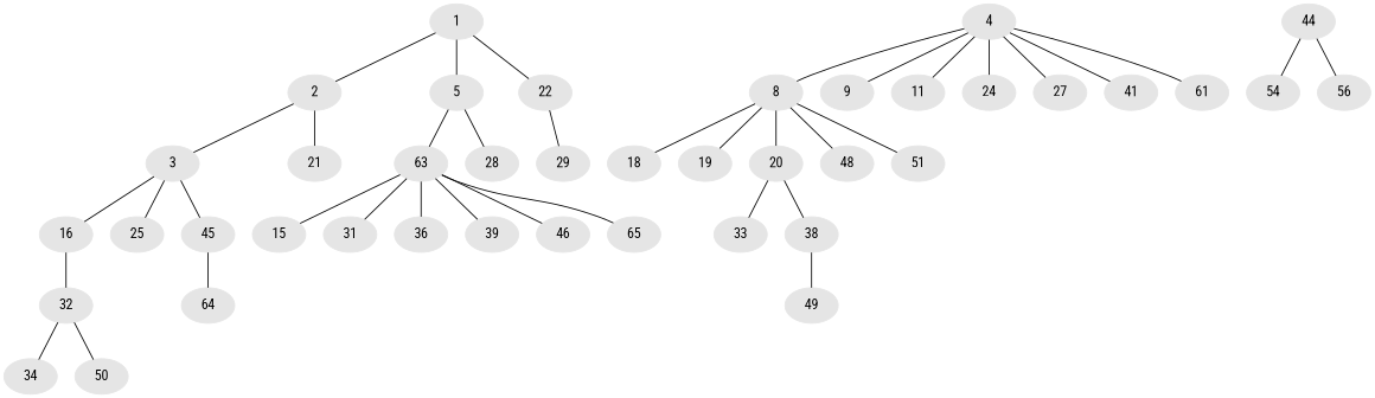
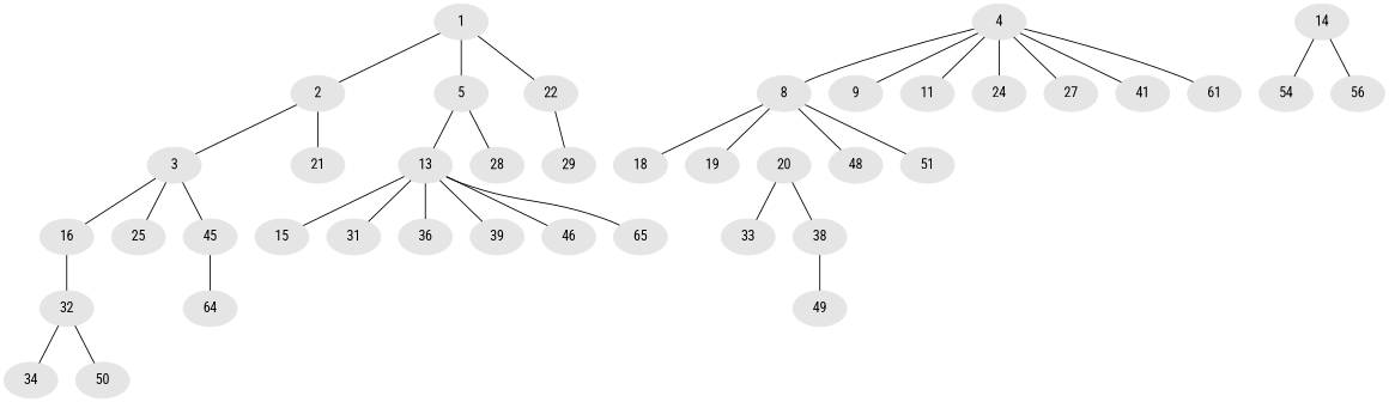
  graph {
    fontname="Roboto Condensed"
    node [color=gray90 fontname="Roboto Condensed" style=filled]
    edge [fontname="Roboto Condensed"]
    1 [super="+12"]
    2 [super="+8"]
    5
    22
    3 [super="+10"]
    21 [super="+62"]
-   13 [super="+17" label=63]
+   13 [super="+17"]
    28 [super="+57"]
    29 [super="+35"]
    16 [super="+37"]
    25 [super="+53"]
    45 [super="+47"]
    4 [super="+7"]
    n14 [label=8 super="+23"]
    9 [super="+58"]
    11
    24 [super="+43"]
    27 [super="+30"]
    41
    61 [super="+63"]
    32 [super="+46"]
    64
    18
    19 [super="+55"]
    20 [super="+26"]
    48
    51
    15
    31
    36
    39 [super="+60"]
    n32 [label=46]
    65
    33
    38
-   14 [super="+44" label=44]
+   14 [super="+44"]
    54 [super="+59"]
    56
    34 [super="+40"]
    50 [super="+52"]
    49
    1 -- 2
    1 -- 5
    1 -- 22
    2 -- 3
    2 -- 21
    5 -- 13
    5 -- 28
    22 -- 29
    3 -- 16
    3 -- 25
    3 -- 45
    13 -- 15
    13 -- 31
    13 -- 36
    13 -- 39
    13 -- n32
    13 -- 65
    16 -- 32
    45 -- 64
    4 -- n14
    4 -- 9
    4 -- 11
    4 -- 24
    4 -- 27
    4 -- 41
    4 -- 61
    n14 -- 18
    n14 -- 19
-   n14 -- 20
    n14 -- 48
    n14 -- 51
    32 -- 34
    32 -- 50
    20 -- 33
    20 -- 38
    38 -- 49
    14 -- 54
    14 -- 56
  }
